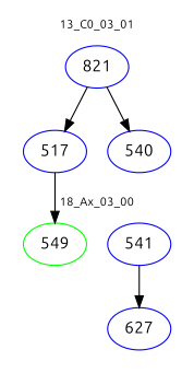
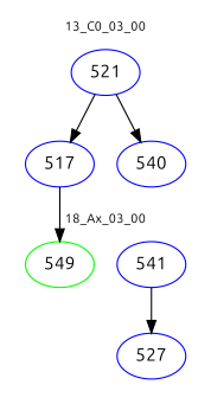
  digraph {
    fontname=Ubuntu
    node [color=blue fontname=Ubuntu]
    edge [color=black fontname=Ubuntu]
    n1 [label=541]
-   n2 [label=627]
+   n2 [label=527]
    n3 [color=green label=549]
-   n4 [label=821]
+   n4 [label=521]
    n5 [label=517]
    n6 [label=540]
    subgraph cluster_1 {
      color=white
      fontsize=10
      label="18_Ax_03_00"
      n1
      n2
      n3
    }
    subgraph cluster_2 {
      color=white
      fontsize=10
-     label="13_C0_03_01"
+     label="13_C0_03_00"
      n4
      n5
      n6
    }
    n1 -> n2
    n4 -> n5
    n4 -> n6
    n5 -> n3
  }
